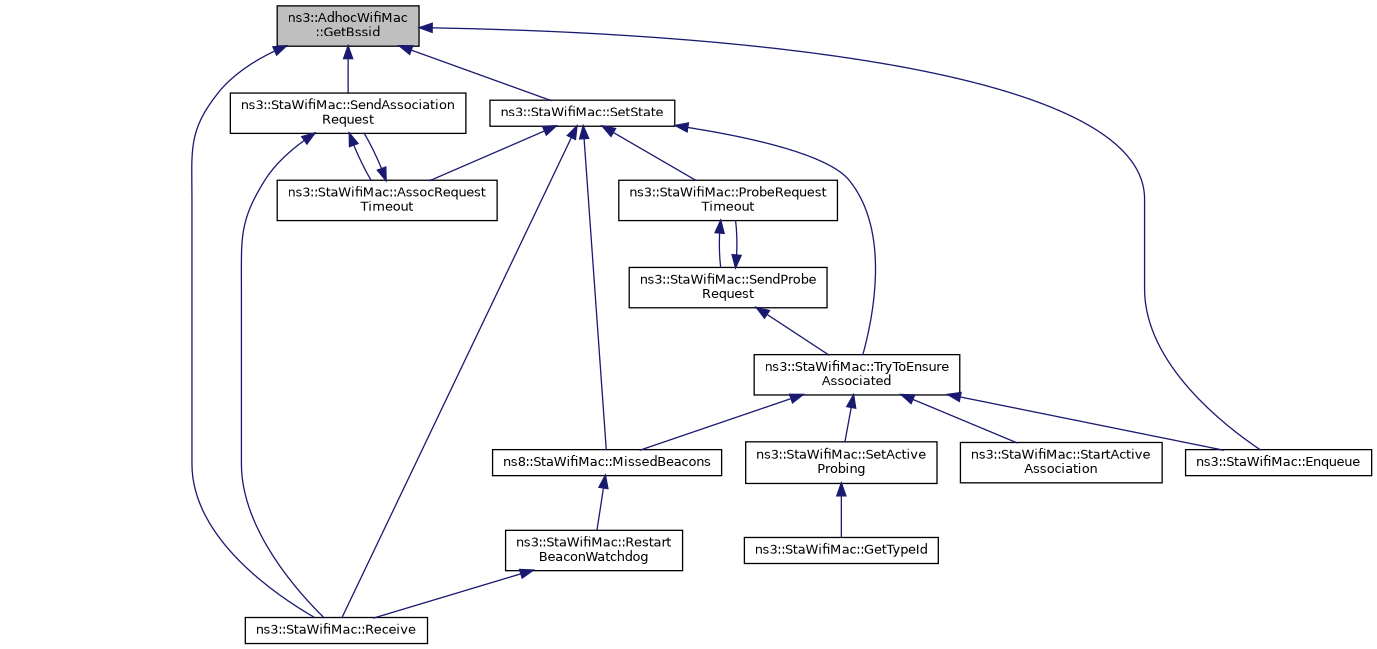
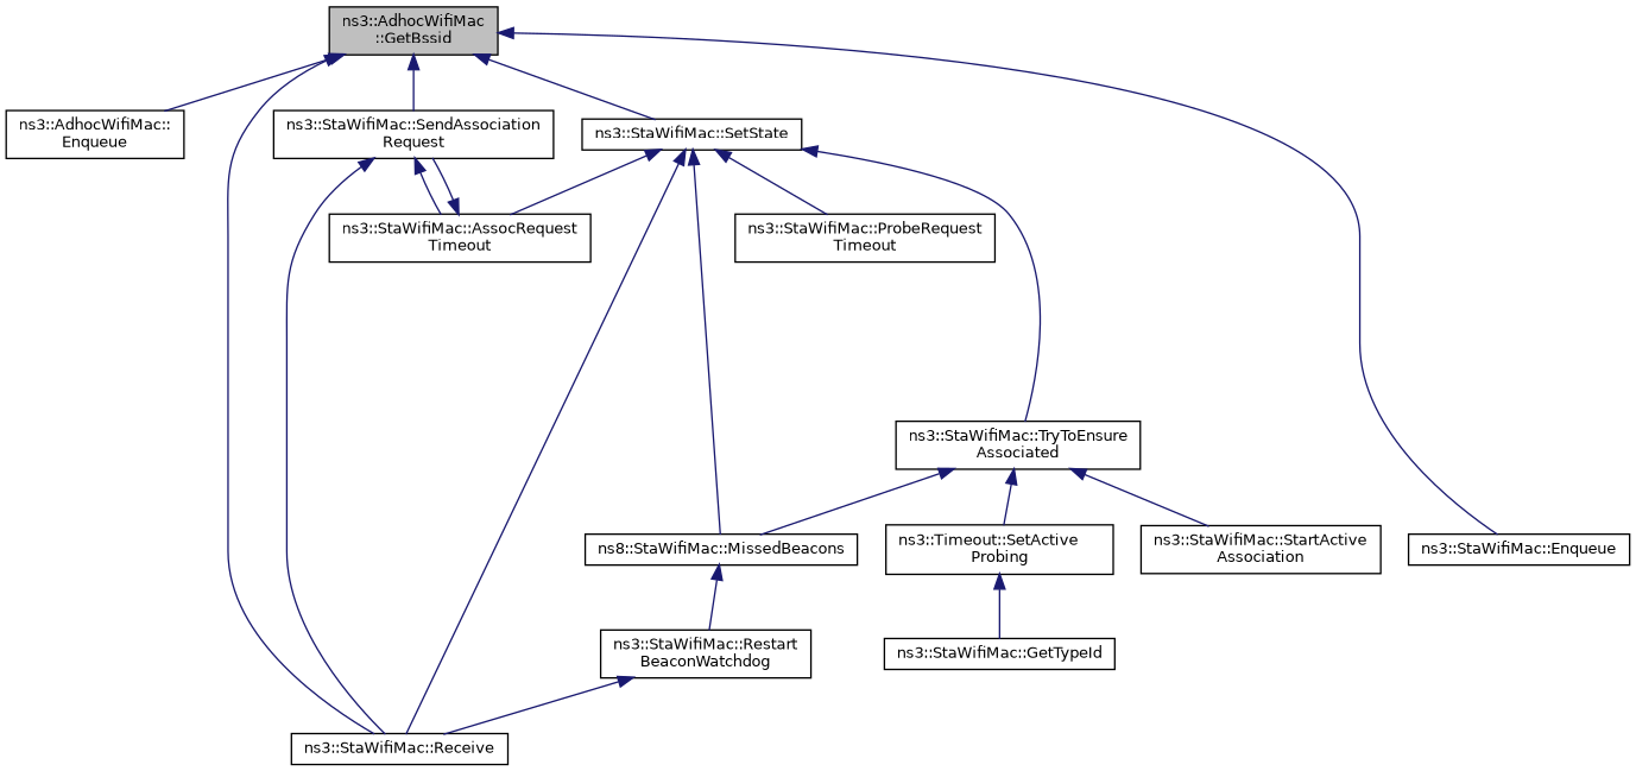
  digraph {
    rankdir=TB
    node [color=black fillcolor=white fontname=Helvetica fontsize=10 shape=record style=filled]
    edge [color=midnightblue dir=back fontname=Helvetica fontsize=10 labelfontname=Helvetica labelfontsize=10 style=solid]
    n1 [fillcolor=grey75 fontcolor=black height=0.2 label="ns3::AdhocWifiMac\l::GetBssid" width=0.4]
+   n2 [height=0.2 label="ns3::AdhocWifiMac::\lEnqueue" width=0.4]
    n3 [height=0.2 label="ns3::StaWifiMac::SendAssociation\lRequest" width=0.4]
    n4 [height=0.2 label="ns3::StaWifiMac::Receive" width=0.4]
    n5 [height=0.2 label="ns3::StaWifiMac::Enqueue" width=0.4]
    n6 [height=0.2 label="ns3::StaWifiMac::SetState" width=0.4]
    n7 [height=0.2 label="ns3::StaWifiMac::AssocRequest\lTimeout" width=0.4]
    n8 [height=0.2 label="ns3::StaWifiMac::TryToEnsure\lAssociated" width=0.4]
    n9 [height=0.2 label="ns8::StaWifiMac::MissedBeacons" width=0.4]
    n10 [height=0.2 label="ns3::StaWifiMac::ProbeRequest\lTimeout" width=0.4]
    n11 [height=0.2 label="ns3::StaWifiMac::StartActive\lAssociation" width=0.4]
-   n12 [height=0.2 label="ns3::StaWifiMac::SetActive\lProbing" width=0.4]
+   n12 [height=0.2 label="ns3::Timeout::SetActive\lProbing" width=0.4]
    n13 [height=0.2 label="ns3::StaWifiMac::Restart\lBeaconWatchdog" width=0.4]
-   n14 [height=0.2 label="ns3::StaWifiMac::SendProbe\lRequest" width=0.4]
    n15 [height=0.2 label="ns3::StaWifiMac::GetTypeId" width=0.4]
+   n1 -> n2
    n1 -> n3
    n1 -> n4
    n1 -> n5
    n1 -> n6
    n3 -> n4
    n3 -> n7
    n6 -> n4
    n6 -> n7
    n6 -> n8
    n6 -> n9
    n6 -> n10
    n7 -> n3
-   n8 -> n5
    n8 -> n9
    n8 -> n11
    n8 -> n12
    n9 -> n13
-   n10 -> n14
    n12 -> n15
    n13 -> n4
-   n14 -> n8
-   n14 -> n10
  }
